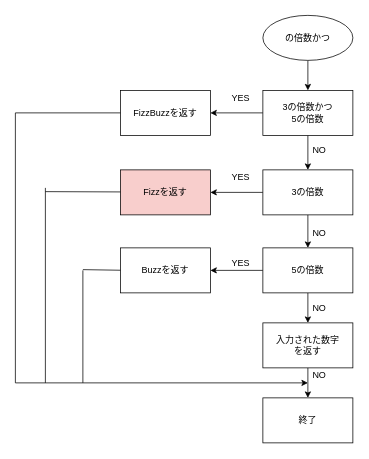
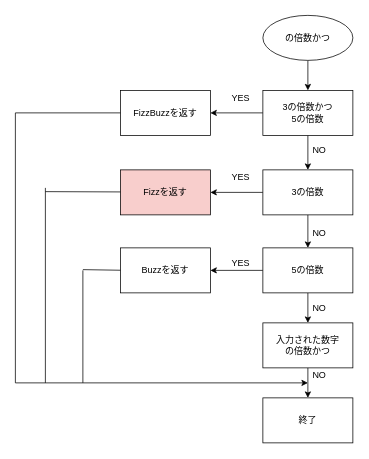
  <mxCell id="0" />
  <mxCell id="1" parent="0" />
  <mxCell id="2" style="edgeStyle=orthogonalEdgeStyle;rounded=0;orthogonalLoop=1;jettySize=auto;html=1;entryX=0.5;entryY=0;entryDx=0;entryDy=0;" edge="1" parent="1" source="3" target="6"><mxGeometry relative="1" as="geometry" /></mxCell>
  <mxCell id="3" value="の倍数かつ" style="ellipse;whiteSpace=wrap;html=1;" vertex="1" parent="1"><mxGeometry x="350" y="20" width="120" height="60" as="geometry" /></mxCell>
  <mxCell id="4" style="edgeStyle=orthogonalEdgeStyle;rounded=0;orthogonalLoop=1;jettySize=auto;html=1;entryX=0.5;entryY=0;entryDx=0;entryDy=0;" edge="1" parent="1" source="6" target="9"><mxGeometry relative="1" as="geometry" /></mxCell>
  <mxCell id="5" style="edgeStyle=orthogonalEdgeStyle;rounded=0;orthogonalLoop=1;jettySize=auto;html=1;exitX=0;exitY=0.5;exitDx=0;exitDy=0;entryX=1;entryY=0.5;entryDx=0;entryDy=0;" edge="1" parent="1" source="6" target="13"><mxGeometry relative="1" as="geometry" /></mxCell>
  <mxCell id="6" value="&lt;span&gt;3の倍数かつ&lt;/span&gt;&lt;br&gt;&lt;span&gt;5の倍数&lt;/span&gt;" style="rounded=0;whiteSpace=wrap;html=1;" vertex="1" parent="1"><mxGeometry x="350" y="120" width="120" height="60" as="geometry" /></mxCell>
  <mxCell id="7" style="edgeStyle=orthogonalEdgeStyle;rounded=0;orthogonalLoop=1;jettySize=auto;html=1;entryX=0.5;entryY=0;entryDx=0;entryDy=0;" edge="1" parent="1" source="9" target="12"><mxGeometry relative="1" as="geometry" /></mxCell>
  <mxCell id="8" style="edgeStyle=orthogonalEdgeStyle;rounded=0;orthogonalLoop=1;jettySize=auto;html=1;exitX=0;exitY=0.5;exitDx=0;exitDy=0;entryX=1;entryY=0.5;entryDx=0;entryDy=0;" edge="1" parent="1" source="9" target="14"><mxGeometry relative="1" as="geometry" /></mxCell>
  <mxCell id="9" value="&lt;span&gt;3の倍数&lt;/span&gt;" style="rounded=0;whiteSpace=wrap;html=1;" vertex="1" parent="1"><mxGeometry x="350" y="226" width="120" height="60" as="geometry" /></mxCell>
  <mxCell id="10" style="edgeStyle=orthogonalEdgeStyle;rounded=0;orthogonalLoop=1;jettySize=auto;html=1;exitX=0;exitY=0.5;exitDx=0;exitDy=0;entryX=1;entryY=0.5;entryDx=0;entryDy=0;" edge="1" parent="1" source="12" target="15"><mxGeometry relative="1" as="geometry" /></mxCell>
  <mxCell id="11" style="edgeStyle=orthogonalEdgeStyle;rounded=0;orthogonalLoop=1;jettySize=auto;html=1;entryX=0.5;entryY=0;entryDx=0;entryDy=0;" edge="1" parent="1" source="12" target="20"><mxGeometry relative="1" as="geometry"><mxPoint x="410" y="420" as="targetPoint" /></mxGeometry></mxCell>
  <mxCell id="12" value="&lt;span&gt;5の倍数&lt;/span&gt;" style="rounded=0;whiteSpace=wrap;html=1;" vertex="1" parent="1"><mxGeometry x="350" y="330" width="120" height="60" as="geometry" /></mxCell>
  <mxCell id="13" value="FizzBuzzを返す" style="rounded=0;whiteSpace=wrap;html=1;" vertex="1" parent="1"><mxGeometry x="160" y="120" width="120" height="60" as="geometry" /></mxCell>
  <mxCell id="14" value="Fizzを返す" style="rounded=0;whiteSpace=wrap;html=1;fillColor=#f8cecc;" vertex="1" parent="1"><mxGeometry x="160" y="226" width="120" height="60" as="geometry" /></mxCell>
  <mxCell id="15" value="Buzzを返す" style="rounded=0;whiteSpace=wrap;html=1;" vertex="1" parent="1"><mxGeometry x="160" y="330" width="120" height="60" as="geometry" /></mxCell>
  <mxCell id="16" value="" style="endArrow=none;html=1;exitX=0;exitY=0.5;exitDx=0;exitDy=0;" edge="1" parent="1" source="13"><mxGeometry width="50" height="50" relative="1" as="geometry"><mxPoint x="330" y="320" as="sourcePoint" /><mxPoint x="20" y="150" as="targetPoint" /></mxGeometry></mxCell>
  <mxCell id="17" value="" style="endArrow=none;html=1;exitX=0;exitY=0.5;exitDx=0;exitDy=0;" edge="1" parent="1"><mxGeometry width="50" height="50" relative="1" as="geometry"><mxPoint x="160" y="255.41" as="sourcePoint" /><mxPoint x="60" y="255" as="targetPoint" /></mxGeometry></mxCell>
  <mxCell id="18" value="" style="endArrow=none;html=1;exitX=0;exitY=0.5;exitDx=0;exitDy=0;" edge="1" parent="1"><mxGeometry width="50" height="50" relative="1" as="geometry"><mxPoint x="160" y="359.82" as="sourcePoint" /><mxPoint x="110" y="359" as="targetPoint" /></mxGeometry></mxCell>
  <mxCell id="19" style="edgeStyle=orthogonalEdgeStyle;rounded=0;orthogonalLoop=1;jettySize=auto;html=1;entryX=0.5;entryY=0;entryDx=0;entryDy=0;" edge="1" parent="1" source="20" target="24"><mxGeometry relative="1" as="geometry" /></mxCell>
- <mxCell id="20" value="入力された数字&lt;br&gt;を返す" style="rounded=0;whiteSpace=wrap;html=1;" vertex="1" parent="1"><mxGeometry x="350" y="430" width="120" height="60" as="geometry" /></mxCell>
+ <mxCell id="20" value="入力された数字&lt;br&gt;の倍数かつ" style="rounded=0;whiteSpace=wrap;html=1;" vertex="1" parent="1"><mxGeometry x="350" y="430" width="120" height="60" as="geometry" /></mxCell>
  <mxCell id="21" value="" style="endArrow=none;html=1;" edge="1" parent="1"><mxGeometry width="50" height="50" relative="1" as="geometry"><mxPoint x="20" y="150" as="sourcePoint" /><mxPoint x="20" y="510" as="targetPoint" /></mxGeometry></mxCell>
  <mxCell id="22" value="" style="endArrow=none;html=1;" edge="1" parent="1"><mxGeometry width="50" height="50" relative="1" as="geometry"><mxPoint x="60" y="250" as="sourcePoint" /><mxPoint x="60" y="510" as="targetPoint" /></mxGeometry></mxCell>
  <mxCell id="23" value="" style="endArrow=none;html=1;" edge="1" parent="1"><mxGeometry width="50" height="50" relative="1" as="geometry"><mxPoint x="110" y="360" as="sourcePoint" /><mxPoint x="110" y="510" as="targetPoint" /></mxGeometry></mxCell>
  <mxCell id="24" value="終了" style="rounded=0;whiteSpace=wrap;html=1;" vertex="1" parent="1"><mxGeometry x="350" y="530" width="120" height="60" as="geometry" /></mxCell>
  <mxCell id="25" value="" style="endArrow=classic;html=1;" edge="1" parent="1"><mxGeometry width="50" height="50" relative="1" as="geometry"><mxPoint x="20" y="510" as="sourcePoint" /><mxPoint x="410" y="510" as="targetPoint" /></mxGeometry></mxCell>
  <mxCell id="26" value="NO" style="text;html=1;align=center;verticalAlign=middle;resizable=0;points=[];autosize=1;" vertex="1" parent="1"><mxGeometry x="410" y="190" width="30" height="20" as="geometry" /></mxCell>
  <mxCell id="27" value="NO" style="text;html=1;align=center;verticalAlign=middle;resizable=0;points=[];autosize=1;" vertex="1" parent="1"><mxGeometry x="410" y="300" width="30" height="20" as="geometry" /></mxCell>
  <mxCell id="28" value="NO" style="text;html=1;align=center;verticalAlign=middle;resizable=0;points=[];autosize=1;" vertex="1" parent="1"><mxGeometry x="410" y="400" width="30" height="20" as="geometry" /></mxCell>
  <mxCell id="29" value="NO" style="text;html=1;align=center;verticalAlign=middle;resizable=0;points=[];autosize=1;" vertex="1" parent="1"><mxGeometry x="410" y="490" width="30" height="20" as="geometry" /></mxCell>
  <mxCell id="30" value="YES" style="text;html=1;align=center;verticalAlign=middle;resizable=0;points=[];autosize=1;" vertex="1" parent="1"><mxGeometry x="300" y="120" width="40" height="20" as="geometry" /></mxCell>
  <mxCell id="31" value="YES" style="text;html=1;align=center;verticalAlign=middle;resizable=0;points=[];autosize=1;" vertex="1" parent="1"><mxGeometry x="300" y="226" width="40" height="20" as="geometry" /></mxCell>
  <mxCell id="32" value="YES" style="text;html=1;align=center;verticalAlign=middle;resizable=0;points=[];autosize=1;" vertex="1" parent="1"><mxGeometry x="300" y="340" width="40" height="20" as="geometry" /></mxCell>
